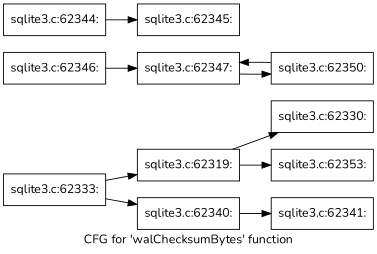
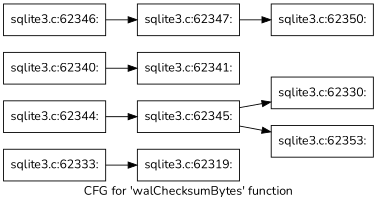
  digraph {
    fontname=Nunito
    label="CFG for 'walChecksumBytes' function"
    rankdir=LR
    node [fontname=Nunito shape=record]
    edge [fontname=Nunito]
    n1 [label="{sqlite3.c:62319:}"]
    n2 [label="{sqlite3.c:62330:}"]
    n3 [label="{sqlite3.c:62333:}"]
    n4 [label="{sqlite3.c:62340:}"]
    n5 [label="{sqlite3.c:62341:}"]
    n6 [label="{sqlite3.c:62346:}"]
    n7 [label="{sqlite3.c:62347:}"]
    n8 [label="{sqlite3.c:62350:}"]
    n9 [label="{sqlite3.c:62344:}"]
    n10 [label="{sqlite3.c:62345:}"]
    n11 [label="{sqlite3.c:62353:}"]
-   n1 -> n2
+   n10 -> n2
    n3 -> n1
-   n3 -> n4
    n4 -> n5
    n6 -> n7
    n7 -> n8
-   n8 -> n7
    n9 -> n10
-   n1 -> n11
+   n10 -> n11
  }
